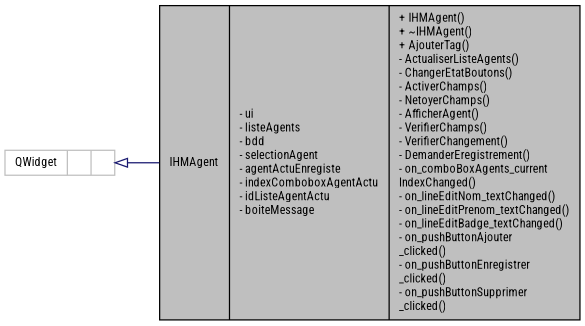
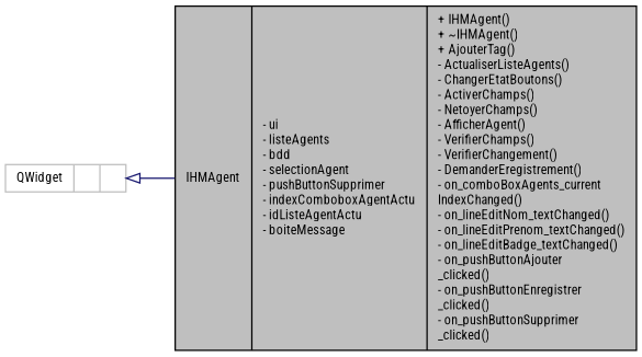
  digraph {
    rankdir=LR
    fontname="Roboto Condensed"
    node [fontname="Roboto Condensed" fontsize=10 shape=record style=filled]
-   n1 [color=black fillcolor=grey75 fontcolor=black height=0.2 label="{IHMAgent\n|- ui\l- listeAgents\l- bdd\l- selectionAgent\l- agentActuEnregiste\l- indexComboboxAgentActu\l- idListeAgentActu\l- boiteMessage\l|+ IHMAgent()\l+ ~IHMAgent()\l+ AjouterTag()\l- ActualiserListeAgents()\l- ChangerEtatBoutons()\l- ActiverChamps()\l- NetoyerChamps()\l- AfficherAgent()\l- VerifierChamps()\l- VerifierChangement()\l- DemanderEregistrement()\l- on_comboBoxAgents_current\lIndexChanged()\l- on_lineEditNom_textChanged()\l- on_lineEditPrenom_textChanged()\l- on_lineEditBadge_textChanged()\l- on_pushButtonAjouter\l_clicked()\l- on_pushButtonEnregistrer\l_clicked()\l- on_pushButtonSupprimer\l_clicked()\l}" width=0.4]
+   n1 [color=black fillcolor=grey75 fontcolor=black height=0.2 label="{IHMAgent\n|- ui\l- listeAgents\l- bdd\l- selectionAgent\l- pushButtonSupprimer\l- indexComboboxAgentActu\l- idListeAgentActu\l- boiteMessage\l|+ IHMAgent()\l+ ~IHMAgent()\l+ AjouterTag()\l- ActualiserListeAgents()\l- ChangerEtatBoutons()\l- ActiverChamps()\l- NetoyerChamps()\l- AfficherAgent()\l- VerifierChamps()\l- VerifierChangement()\l- DemanderEregistrement()\l- on_comboBoxAgents_current\lIndexChanged()\l- on_lineEditNom_textChanged()\l- on_lineEditPrenom_textChanged()\l- on_lineEditBadge_textChanged()\l- on_pushButtonAjouter\l_clicked()\l- on_pushButtonEnregistrer\l_clicked()\l- on_pushButtonSupprimer\l_clicked()\l}" width=0.4]
    n2 [color=grey75 fillcolor=white height=0.2 label="{QWidget\n||}" width=0.4]
    n2 -> n1 [arrowtail=onormal color=midnightblue dir=back fontname="Roboto Condensed" fontsize=10 labelfontname=Helvetica labelfontsize=10 style=solid]
  }
